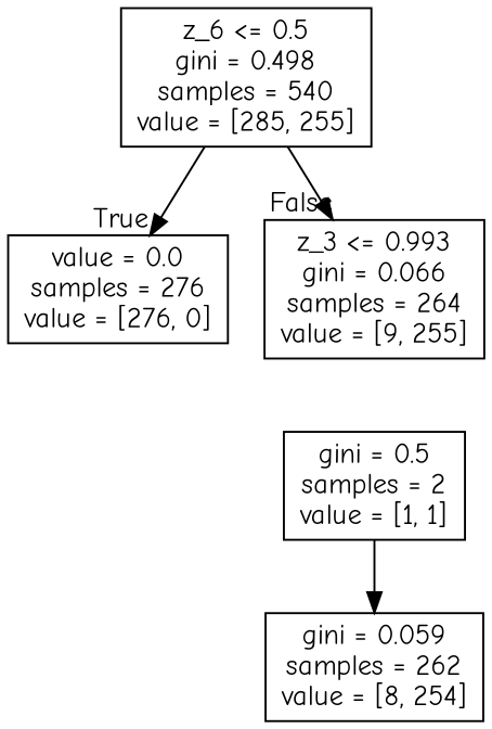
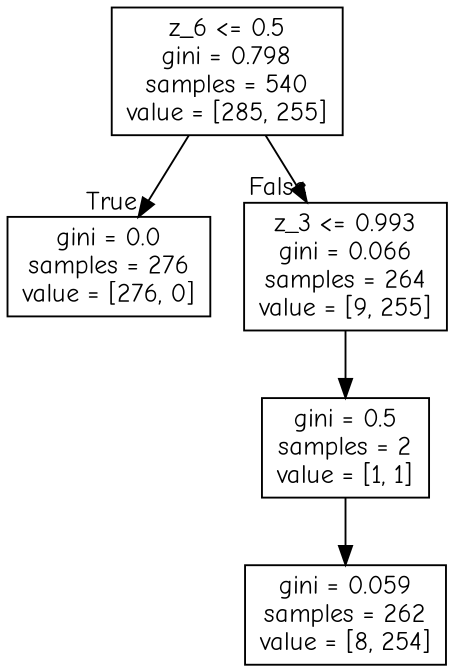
  digraph {
    fontname="Comic Neue"
    node [fontname="Comic Neue" shape=box]
    edge [fontname="Comic Neue"]
-   n1 [label="z_6 <= 0.5\ngini = 0.498\nsamples = 540\nvalue = [285, 255]"]
-   n2 [label="value = 0.0\nsamples = 276\nvalue = [276, 0]"]
+   n1 [label="z_6 <= 0.5\ngini = 0.798\nsamples = 540\nvalue = [285, 255]"]
+   n2 [label="gini = 0.0\nsamples = 276\nvalue = [276, 0]"]
    n3 [label="z_3 <= 0.993\ngini = 0.066\nsamples = 264\nvalue = [9, 255]"]
    n4 [label="gini = 0.5\nsamples = 2\nvalue = [1, 1]"]
    n5 [label="gini = 0.059\nsamples = 262\nvalue = [8, 254]"]
    n1 -> n2 [headlabel=True labelangle=45 labeldistance=2.5]
    n1 -> n3 [headlabel=False labelangle=-45 labeldistance=2.5]
+   n3 -> n4
    n4 -> n5
  }
